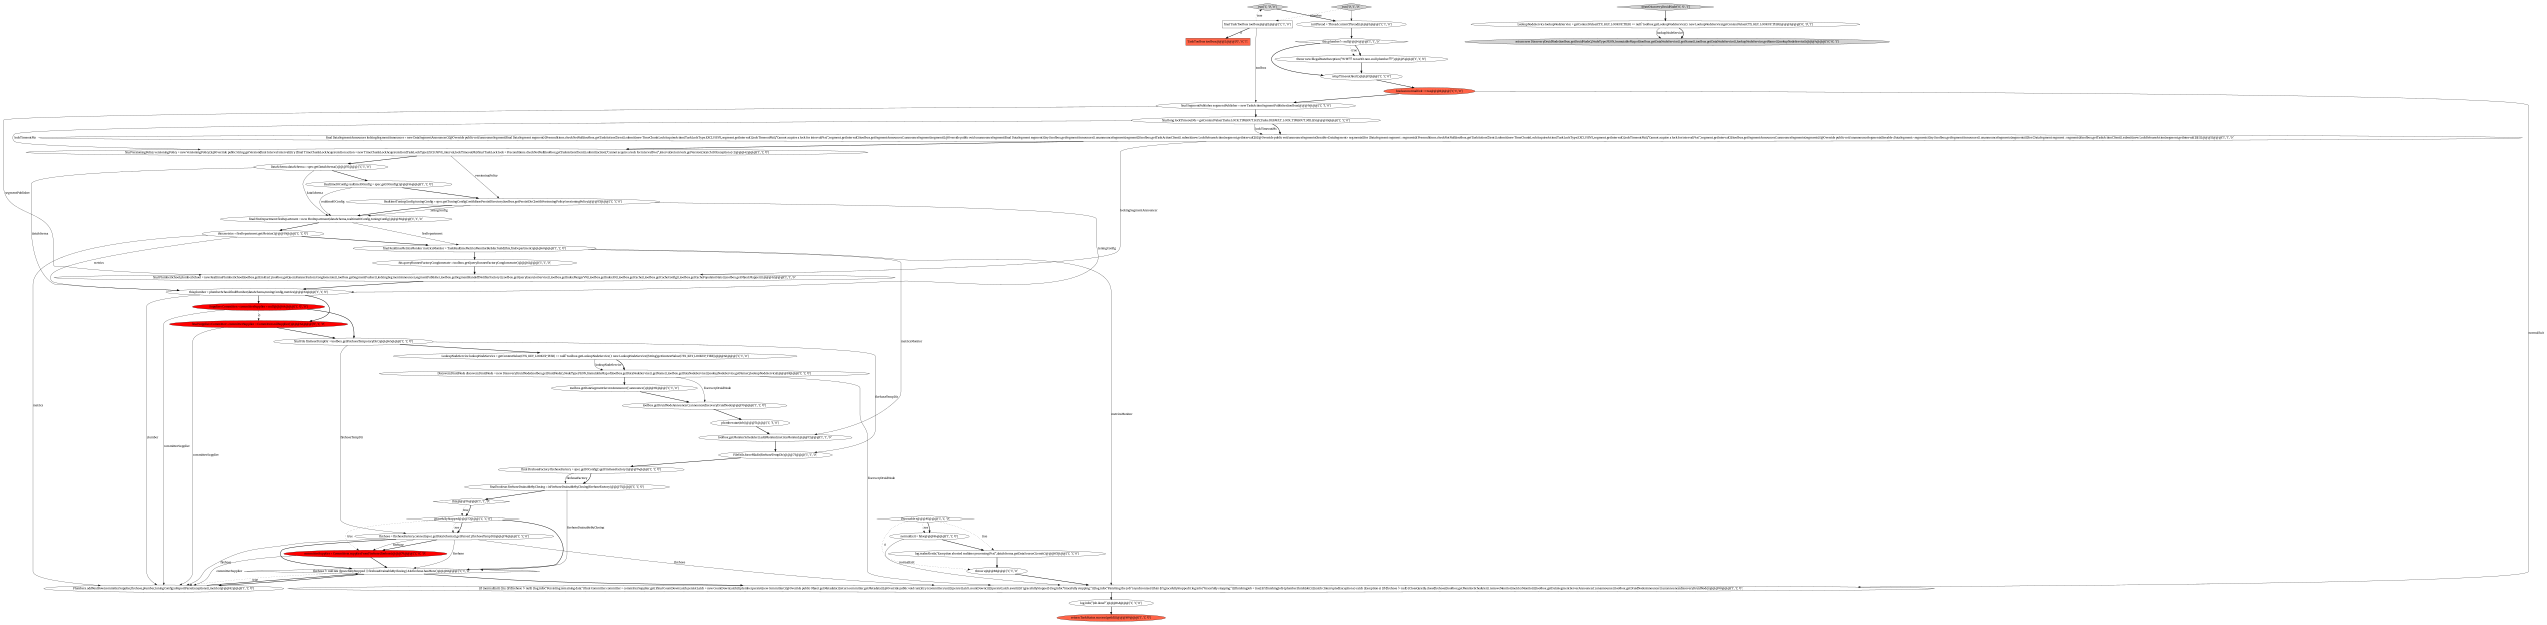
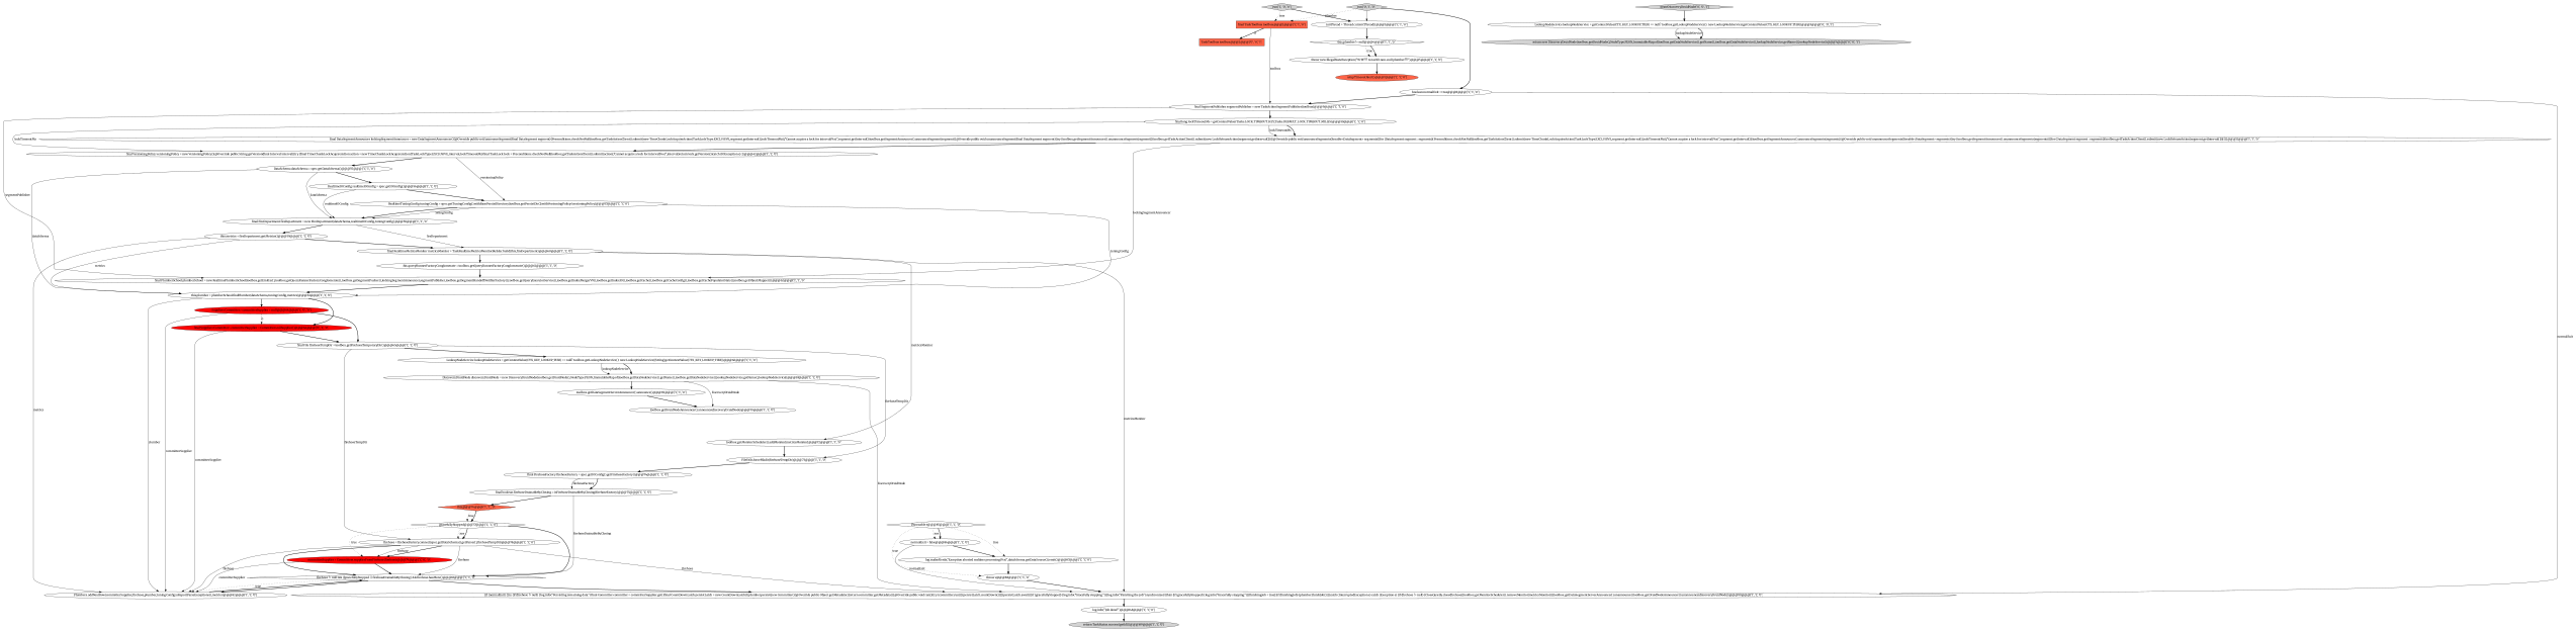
  digraph {
    fontname=Merriweather
    node [fillcolor=white fontname=Merriweather shape=ellipse style=filled]
    edge [fontname=Merriweather style=bold]
    n1 [label="RealtimeTuningConfig tuningConfig = spec.getTuningConfig().withBasePersistDirectory(toolbox.getPersistDir()).withVersioningPolicy(versioningPolicy)@@@57@@@['1', '1', '0']"]
    n2 [label="final FireDepartment fireDepartment = new FireDepartment(dataSchema,realtimeIOConfig,tuningConfig)@@@58@@@['1', '1', '0']"]
    n3 [label="this.plumber = plumberSchool.findPlumber(dataSchema,tuningConfig,metrics)@@@63@@@['1', '1', '0']"]
    n4 [label="final RealtimeMetricsMonitor metricsMonitor = TaskRealtimeMetricsMonitorBuilder.build(this,fireDepartment)@@@60@@@['1', '1', '0']"]
    n5 [label="this.metrics = fireDepartment.getMetrics()@@@59@@@['1', '1', '0']"]
    n6 [fillcolor=red label="Supplier<Committer> committerSupplier = null@@@64@@@['1', '0', '0']"]
    n7 [label="Plumbers.addNextRow(committerSupplier,firehose,plumber,tuningConfig.isReportParseExceptions(),metrics)@@@82@@@['1', '1', '0']"]
    n8 [fillcolor=red label="final Supplier<Committer> committerSupplier = Committers.nilSupplier()@@@64@@@['0', '1', '0']"]
    n9 [label="final File firehoseTempDir = toolbox.getFirehoseTemporaryDir()@@@65@@@['1', '1', '0']"]
    n10 [label="firehose != null && (!gracefullyStopped || firehoseDrainableByClosing) && firehose.hasMore()@@@81@@@['1', '1', '0']" shape=diamond]
    n11 [label="FileUtils.forceMkdir(firehoseTempDir)@@@73@@@['1', '1', '0']"]
    n12 [label="firehose = firehoseFactory.connect(spec.getDataSchema().getParser(),firehoseTempDir)@@@78@@@['1', '1', '0']"]
    n13 [label="LookupNodeService lookupNodeService = getContextValue(CTX_KEY_LOOKUP_TIER) == null? toolbox.getLookupNodeService(): new LookupNodeService((String)getContextValue(CTX_KEY_LOOKUP_TIER))@@@66@@@['1', '1', '0']"]
    n14 [fillcolor=red label="committerSupplier = Committers.supplierFromFirehose(firehose)@@@79@@@['1', '0', '0']"]
    n15 [label="{if (normalExit) {try {if (firehose != null) {log.info(\"Persisting remaining data.\")final Committer committer = committerSupplier.get()final CountDownLatch persistLatch = new CountDownLatch(1)plumber.persist(new Committer(){@Override public Object getMetadata(){return committer.getMetadata()}@Override public void run(){try {committer.run()}{persistLatch.countDown()}}})persistLatch.await()}if (gracefullyStopped) {log.info(\"Gracefully stopping.\")}{log.info(\"Finishing the job.\")synchronized (this) {if (gracefullyStopped) {log.info(\"Gracefully stopping.\")}{finishingJob = true}}if (finishingJob) {plumber.finishJob()}}}catch (InterruptedException e) catch (Exception e) {if (firehose != null) {CloseQuietly.close(firehose)}toolbox.getMonitorScheduler().removeMonitor(metricsMonitor)}}toolbox.getDataSegmentServerAnnouncer().unannounce()toolbox.getDruidNodeAnnouncer().unannounce(discoveryDruidNode)}@@@90@@@['1', '1', '0']"]
    n16 [label="final FirehoseFactory firehoseFactory = spec.getIOConfig().getFirehoseFactory()@@@74@@@['1', '1', '0']"]
    n17 [label="final boolean firehoseDrainableByClosing = isFirehoseDrainableByClosing(firehoseFactory)@@@75@@@['1', '1', '0']"]
    n18 [label="final DataSegmentAnnouncer lockingSegmentAnnouncer = new DataSegmentAnnouncer(){@Override public void announceSegment(final DataSegment segment){Preconditions.checkNotNull(toolbox.getTaskActionClient().submit(new TimeChunkLockAcquireAction(TaskLockType.EXCLUSIVE,segment.getInterval(),lockTimeoutMs)),\"Cannot acquire a lock for interval(%s(\",segment.getInterval())toolbox.getSegmentAnnouncer().announceSegment(segment)}@Override public void unannounceSegment(final DataSegment segment){try {toolbox.getSegmentAnnouncer().unannounceSegment(segment)}{toolbox.getTaskActionClient().submit(new LockReleaseAction(segment.getInterval()))}}@Override public void announceSegments(Iterable<DataSegment> segments){for (DataSegment segment : segments){Preconditions.checkNotNull(toolbox.getTaskActionClient().submit(new TimeChunkLockAcquireAction(TaskLockType.EXCLUSIVE,segment.getInterval(),lockTimeoutMs)),\"Cannot acquire a lock for interval(%s(\",segment.getInterval())}toolbox.getSegmentAnnouncer().announceSegments(segments)}@Override public void unannounceSegments(Iterable<DataSegment> segments){try {toolbox.getSegmentAnnouncer().unannounceSegments(segments)}{for (DataSegment segment : segments){toolbox.getTaskActionClient().submit(new LockReleaseAction(segment.getInterval()))}}}}@@@11@@@['1', '1', '0']"]
    n19 [label="final PlumberSchool plumberSchool = new RealtimePlumberSchool(toolbox.getEmitter(),toolbox.getQueryRunnerFactoryConglomerate(),toolbox.getSegmentPusher(),lockingSegmentAnnouncer,segmentPublisher,toolbox.getSegmentHandoffNotifierFactory(),toolbox.getQueryExecutorService(),toolbox.getIndexMergerV9(),toolbox.getIndexIO(),toolbox.getCache(),toolbox.getCacheConfig(),toolbox.getCachePopulatorStats(),toolbox.getObjectMapper())@@@62@@@['1', '1', '0']"]
    n20 [label="final VersioningPolicy versioningPolicy = new VersioningPolicy(){@Override public String getVersion(final Interval interval){try {final TimeChunkLockAcquireAction action = new TimeChunkLockAcquireAction(TaskLockType.EXCLUSIVE,interval,lockTimeoutMs)final TaskLock lock = Preconditions.checkNotNull(toolbox.getTaskActionClient().submit(action),\"Cannot acquire a lock for interval(%s(\",interval)return lock.getVersion()}catch (IOException e) }}@@@42@@@['1', '1', '0']"]
    n21 [label="DataSchema dataSchema = spec.getDataSchema()@@@55@@@['1', '1', '0']"]
-   n22 [label="plumber.startJob()@@@71@@@['1', '1', '0']"]
    n23 [label="toolbox.getMonitorScheduler().addMonitor(metricsMonitor)@@@72@@@['1', '1', '0']"]
    n24 [fillcolor=lightgray label="createDiscoveryDruidNode['0', '0', '1']" shape=diamond]
    n25 [label="LookupNodeService lookupNodeService = getContextValue(CTX_KEY_LOOKUP_TIER) == null? toolbox.getLookupNodeService(): new LookupNodeService(getContextValue(CTX_KEY_LOOKUP_TIER))@@@3@@@['0', '0', '1']"]
    n26 [fillcolor=tomato label="TaskToolbox toolbox@@@2@@@['0', '0', '1']" shape=box]
    n27 [fillcolor=lightgray label="return new DiscoveryDruidNode(toolbox.getDruidNode(),NodeType.PEON,ImmutableMap.of(toolbox.getDataNodeService().getName(),toolbox.getDataNodeService(),lookupNodeService.getName(),lookupNodeService))@@@4@@@['0', '0', '1']"]
-   n28 [fillcolor=tomato label="boolean normalExit = true@@@8@@@['1', '1', '0']"]
+   n28 [label="boolean normalExit = true@@@8@@@['1', '1', '0']"]
    n29 [label="final SegmentPublisher segmentPublisher = new TaskActionSegmentPublisher(toolbox)@@@9@@@['1', '1', '0']"]
    n30 [label="final long lockTimeoutMs = getContextValue(Tasks.LOCK_TIMEOUT_KEY,Tasks.DEFAULT_LOCK_TIMEOUT_MILLIS)@@@10@@@['1', '1', '0']"]
    n31 [label="log.info(\"Job done!\")@@@148@@@['1', '1', '0']"]
    n32 [label="this.plumber != null@@@4@@@['1', '1', '0']" shape=diamond]
    n33 [label="throw new IllegalStateException(\"WTF?!? run with non-null plumber??!\")@@@5@@@['1', '1', '0']"]
-   n34 [label="setupTimeoutAlert()@@@7@@@['1', '1', '0']"]
+   n34 [fillcolor=tomato label="setupTimeoutAlert()@@@7@@@['1', '1', '0']"]
    n35 [label="RealtimeIOConfig realtimeIOConfig = spec.getIOConfig()@@@56@@@['1', '1', '0']"]
    n36 [label="this.queryRunnerFactoryConglomerate = toolbox.getQueryRunnerFactoryConglomerate()@@@61@@@['1', '1', '0']"]
    n37 [label="Throwable e@@@85@@@['1', '1', '0']" shape=diamond]
    n38 [label="throw e@@@88@@@['1', '1', '0']"]
    n39 [label="log.makeAlert(e,\"Exception aborted realtime processing(%s(\",dataSchema.getDataSource()).emit()@@@87@@@['1', '1', '0']"]
    n40 [label="normalExit = false@@@86@@@['1', '1', '0']"]
    n41 [fillcolor=lightgray label="run['1', '0', '0']" shape=diamond]
-   n42 [label="final TaskToolbox toolbox@@@2@@@['1', '1', '0']" shape=box]
+   n42 [fillcolor=tomato label="final TaskToolbox toolbox@@@2@@@['1', '1', '0']" shape=box]
    n43 [label="runThread = Thread.currentThread()@@@3@@@['1', '1', '0']"]
-   n44 [fillcolor=tomato label="return TaskStatus.success(getId())@@@149@@@['1', '1', '0']"]
+   n44 [fillcolor=lightgray label="return TaskStatus.success(getId())@@@149@@@['1', '1', '0']"]
    n45 [label="DiscoveryDruidNode discoveryDruidNode = new DiscoveryDruidNode(toolbox.getDruidNode(),NodeType.PEON,ImmutableMap.of(toolbox.getDataNodeService().getName(),toolbox.getDataNodeService(),lookupNodeService.getName(),lookupNodeService))@@@67@@@['1', '1', '0']"]
    n46 [label="toolbox.getDruidNodeAnnouncer().announce(discoveryDruidNode)@@@70@@@['1', '1', '0']"]
    n47 [label="toolbox.getDataSegmentServerAnnouncer().announce()@@@69@@@['1', '1', '0']"]
-   n48 [label="this@@@76@@@['1', '1', '0']" shape=diamond]
+   n48 [fillcolor=tomato label="this@@@76@@@['1', '1', '0']" shape=diamond]
    n49 [label="!gracefullyStopped@@@77@@@['1', '1', '0']" shape=diamond]
    n50 [fillcolor=lightgray label="run['0', '1', '0']" shape=diamond]
    n1 -> n2 [label=tuningConfig style=solid]
    n1 -> n2
    n1 -> n3 [label=tuningConfig style=solid]
    n2 -> n4 [label=fireDepartment style=solid]
    n2 -> n5
    n3 -> n6
    n3 -> n7 [label=plumber style=solid]
    n3 -> n8
    n4 -> n15 [label=metricsMonitor style=solid]
    n4 -> n23 [label=metricsMonitor style=solid]
    n4 -> n36
    n5 -> n3 [label=metrics style=solid]
    n5 -> n4
    n5 -> n7 [label=metrics style=solid]
    n6 -> n7 [label=committerSupplier style=solid]
    n6 -> n8 [label=0 style=dashed]
    n6 -> n9
    n7 -> n10
    n8 -> n7 [label=committerSupplier style=solid]
    n8 -> n9
    n9 -> n11 [label=firehoseTempDir style=solid]
    n9 -> n12 [label=firehoseTempDir style=solid]
    n9 -> n13
    n10 -> n7
    n10 -> n7 [label=true style=dotted]
    n10 -> n15
    n11 -> n16
    n12 -> n7 [label=firehose style=solid]
    n12 -> n10 [label=firehose style=solid]
    n12 -> n10
    n12 -> n14
    n12 -> n14 [label=firehose style=solid]
    n12 -> n15 [label=firehose style=solid]
    n13 -> n45 [label=lookupNodeService style=solid]
    n13 -> n45
    n14 -> n7 [label=committerSupplier style=solid]
    n14 -> n10
    n15 -> n31
    n16 -> n17
    n16 -> n17 [label=firehoseFactory style=solid]
    n17 -> n10 [label=firehoseDrainableByClosing style=solid]
    n17 -> n48
    n18 -> n19 [label=lockingSegmentAnnouncer style=solid]
    n18 -> n20
    n19 -> n3
    n20 -> n1 [label=versioningPolicy style=solid]
    n20 -> n21
    n21 -> n2 [label=dataSchema style=solid]
    n21 -> n3 [label=dataSchema style=solid]
    n21 -> n35
-   n22 -> n23
    n23 -> n11
    n24 -> n25
    n25 -> n27 [label=lookupNodeService style=solid]
    n25 -> n27
    n28 -> n15 [label=normalExit style=solid]
    n28 -> n29
    n29 -> n19 [label=segmentPublisher style=solid]
    n29 -> n30
    n30 -> n18
    n30 -> n18 [label=lockTimeoutMs style=solid]
    n30 -> n20 [label=lockTimeoutMs style=solid]
    n31 -> n44
    n32 -> n33
    n32 -> n33 [label=true style=dotted]
-   n32 -> n34
    n33 -> n34
-   n34 -> n28
+   n50 -> n28
    n35 -> n1
    n35 -> n2 [label=realtimeIOConfig style=solid]
    n36 -> n19
-   n37 -> n38 [label=0 style=dotted]
+   n37 -> n38 [label=true style=dotted]
    n37 -> n39 [label=true style=dotted]
    n37 -> n40
    n37 -> n40 [label=true style=dotted]
    n38 -> n15
    n39 -> n38
    n40 -> n15 [label=normalExit style=solid]
    n40 -> n39
-   n42 -> n41 [label=true style=dotted]
+   n41 -> n42 [label=true style=dotted]
    n41 -> n43
    n42 -> n26 [label=0]
    n42 -> n29 [label=toolbox style=solid]
    n43 -> n32
    n45 -> n15 [label=discoveryDruidNode style=solid]
    n45 -> n46 [label=discoveryDruidNode style=solid]
    n45 -> n47
-   n46 -> n22
    n47 -> n46
    n48 -> n49 [label=true style=dotted]
    n48 -> n49
    n49 -> n10
    n49 -> n12
    n49 -> n12 [label=true style=dotted]
    n49 -> n14 [label=true style=dotted]
    n50 -> n42 [label=plumber style=dotted]
    n50 -> n43 [style=solid]
  }
